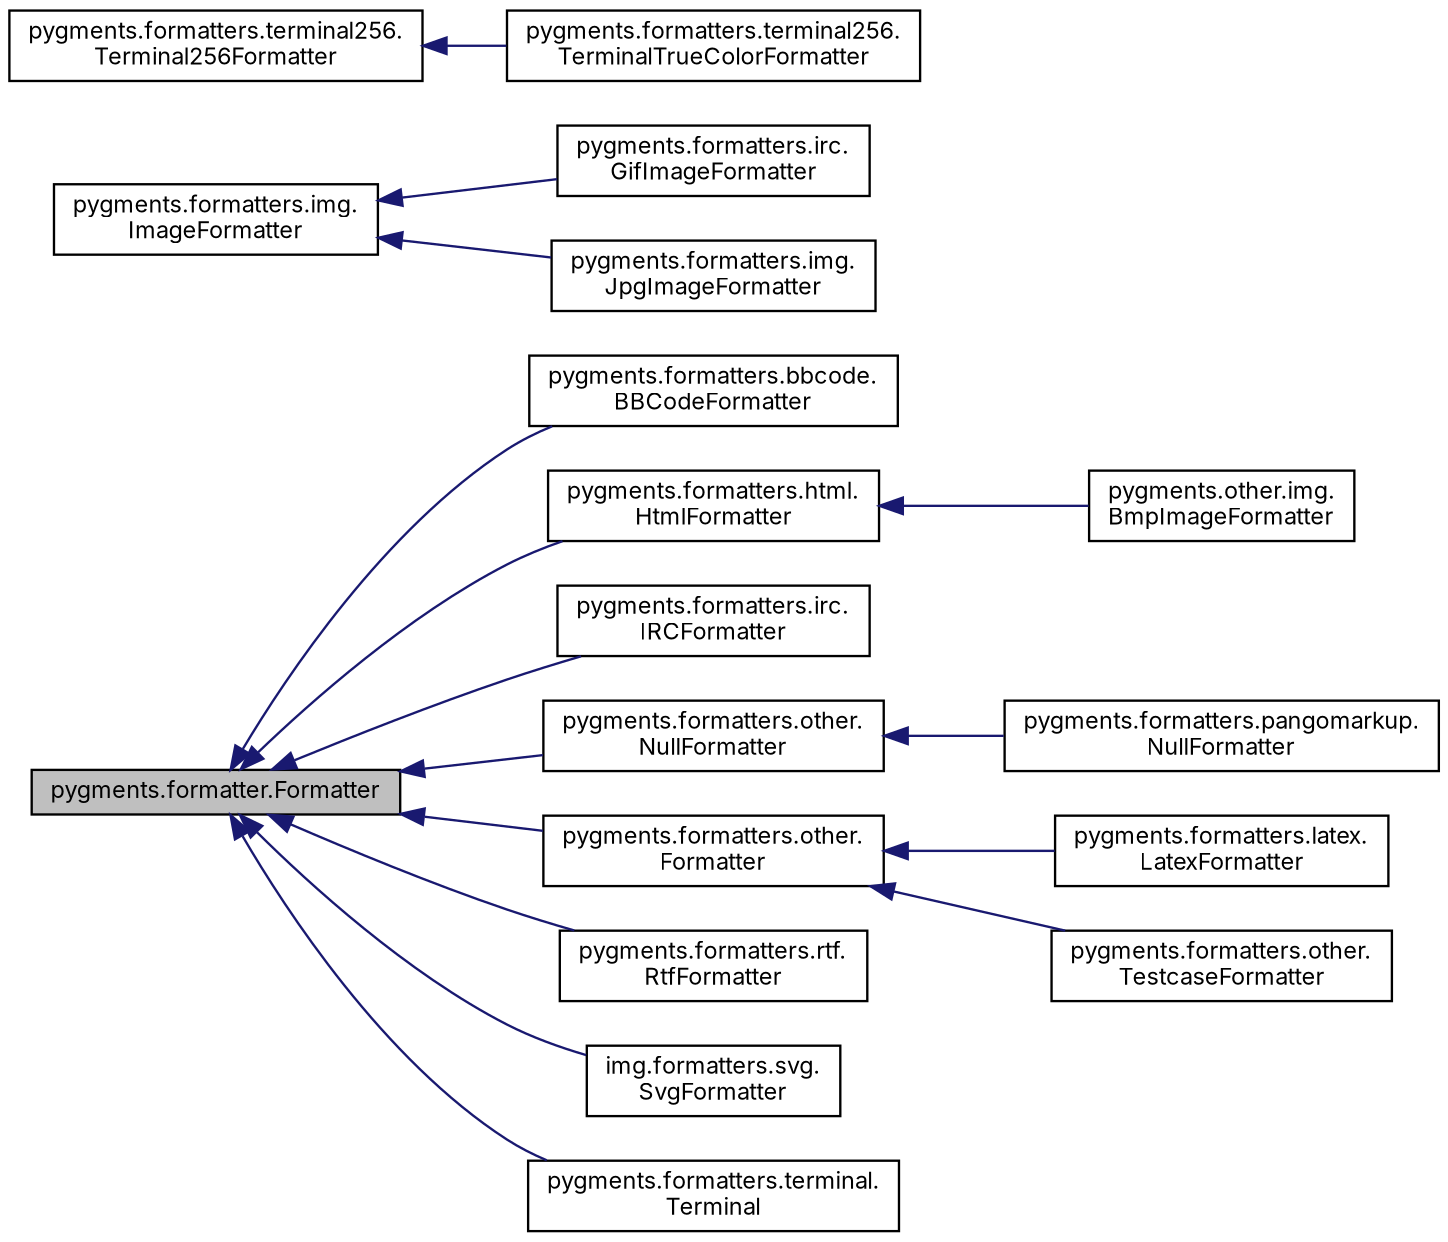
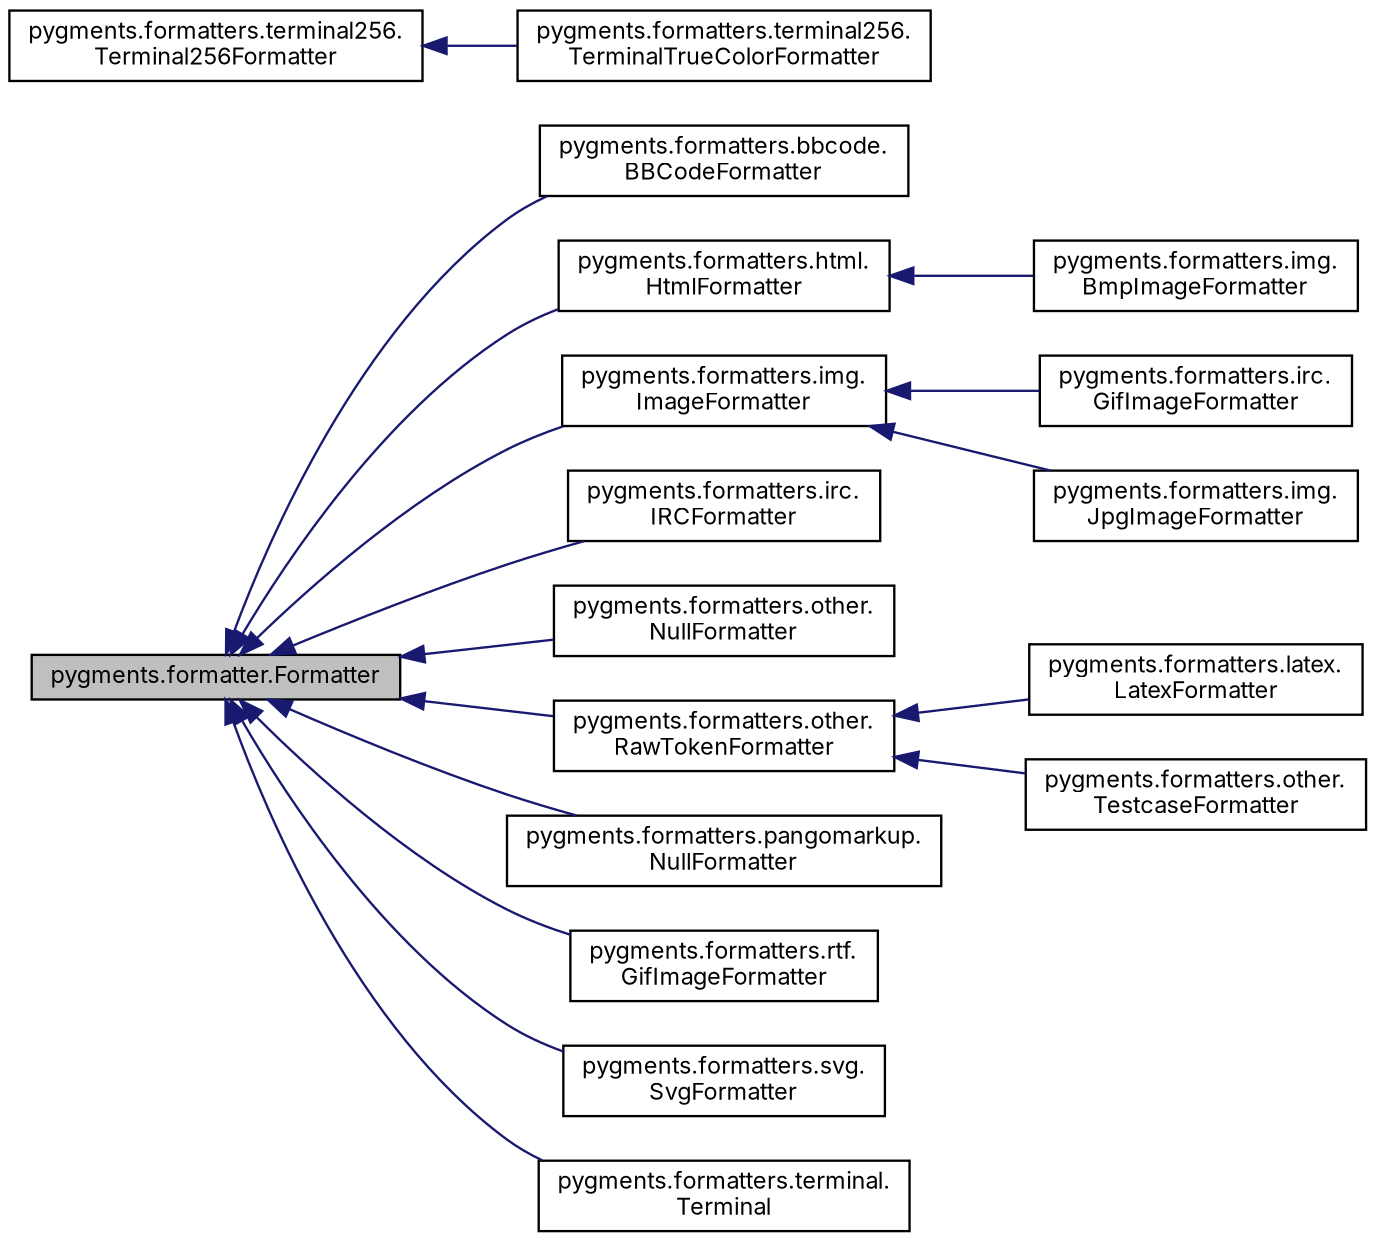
  digraph {
    fontname=Inter
    rankdir=LR
    node [color=black fillcolor=white fontname=Inter fontsize=10 shape=record style=filled]
    edge [color=midnightblue dir=back fontname=Inter fontsize=10 labelfontname=Helvetica labelfontsize=10 style=solid]
    n1 [fillcolor=grey75 fontcolor=black height=0.2 label="pygments.formatter.Formatter" width=0.4]
    n2 [height=0.2 label="pygments.formatters.bbcode.\lBBCodeFormatter" width=0.4]
    n3 [height=0.2 label="pygments.formatters.html.\lHtmlFormatter" width=0.4]
    n4 [height=0.2 label="pygments.formatters.img.\lImageFormatter" width=0.4]
    n5 [height=0.2 label="pygments.formatters.irc.\lIRCFormatter" width=0.4]
    n6 [height=0.2 label="pygments.formatters.other.\lNullFormatter" width=0.4]
-   n7 [height=0.2 label="pygments.formatters.other.\lFormatter" width=0.4]
+   n7 [height=0.2 label="pygments.formatters.other.\lRawTokenFormatter" width=0.4]
    n8 [height=0.2 label="pygments.formatters.pangomarkup.\lNullFormatter" width=0.4]
-   n9 [height=0.2 label="pygments.formatters.rtf.\lRtfFormatter" width=0.4]
-   n10 [height=0.2 label="img.formatters.svg.\lSvgFormatter" width=0.4]
+   n9 [height=0.2 label="pygments.formatters.rtf.\lGifImageFormatter" width=0.4]
+   n10 [height=0.2 label="pygments.formatters.svg.\lSvgFormatter" width=0.4]
    n11 [height=0.2 label="pygments.formatters.terminal.\lTerminal" width=0.4]
-   n12 [height=0.2 label="pygments.other.img.\lBmpImageFormatter" width=0.4]
+   n12 [height=0.2 label="pygments.formatters.img.\lBmpImageFormatter" width=0.4]
    n13 [height=0.2 label="pygments.formatters.irc.\lGifImageFormatter" width=0.4]
    n14 [height=0.2 label="pygments.formatters.img.\lJpgImageFormatter" width=0.4]
    n15 [height=0.2 label="pygments.formatters.latex.\lLatexFormatter" width=0.4]
    n16 [height=0.2 label="pygments.formatters.other.\lTestcaseFormatter" width=0.4]
    n17 [height=0.2 label="pygments.formatters.terminal256.\lTerminal256Formatter" width=0.4]
    n18 [height=0.2 label="pygments.formatters.terminal256.\lTerminalTrueColorFormatter" width=0.4]
    n1 -> n2
    n1 -> n3
+   n1 -> n4
    n1 -> n5
    n1 -> n6
    n1 -> n7
-   n6 -> n8
+   n1 -> n8
    n1 -> n9
    n1 -> n10
    n1 -> n11
    n3 -> n12
    n4 -> n13
    n4 -> n14
    n7 -> n15
    n7 -> n16
    n17 -> n18
  }
